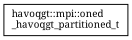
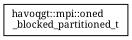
  digraph {
    rankdir=LR
    fontname="Noto Serif"
-   n1 [color=black fillcolor=white fontname="Noto Serif" fontsize=10 height=0.2 label="havoqgt::mpi::oned\l_havoqgt_partitioned_t" shape=record style=filled width=0.4]
+   n1 [color=black fillcolor=white fontname="Noto Serif" fontsize=10 height=0.2 label="havoqgt::mpi::oned\l_blocked_partitioned_t" shape=record style=filled width=0.4]
  }
